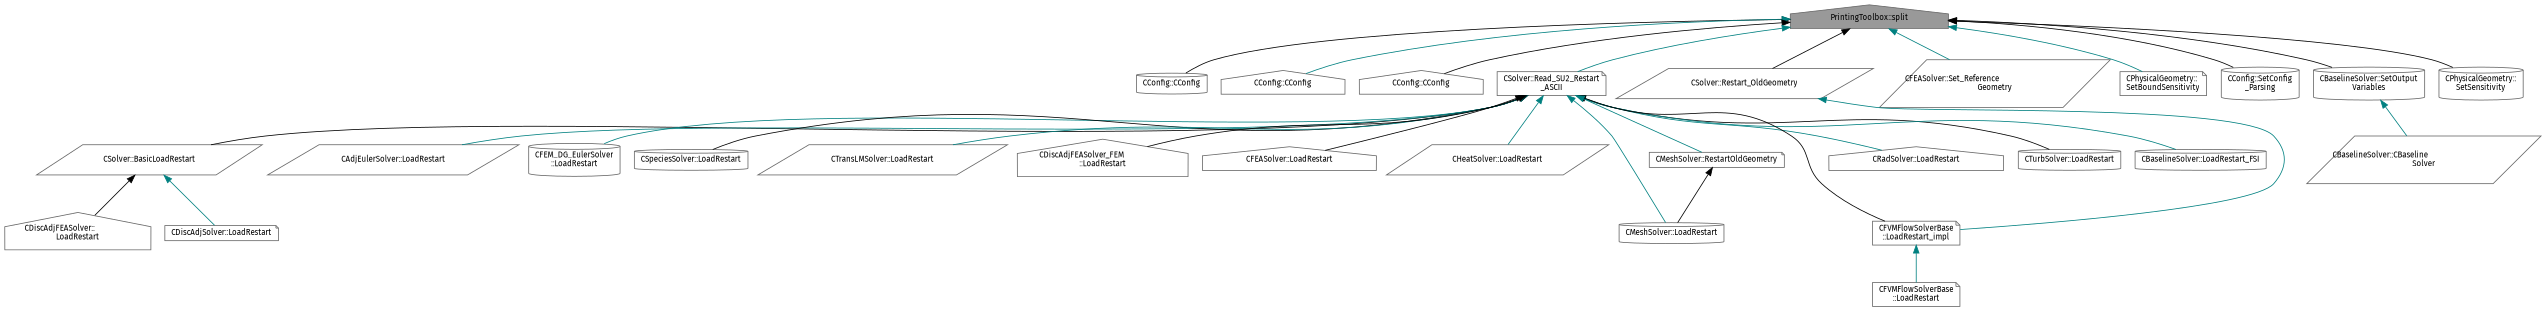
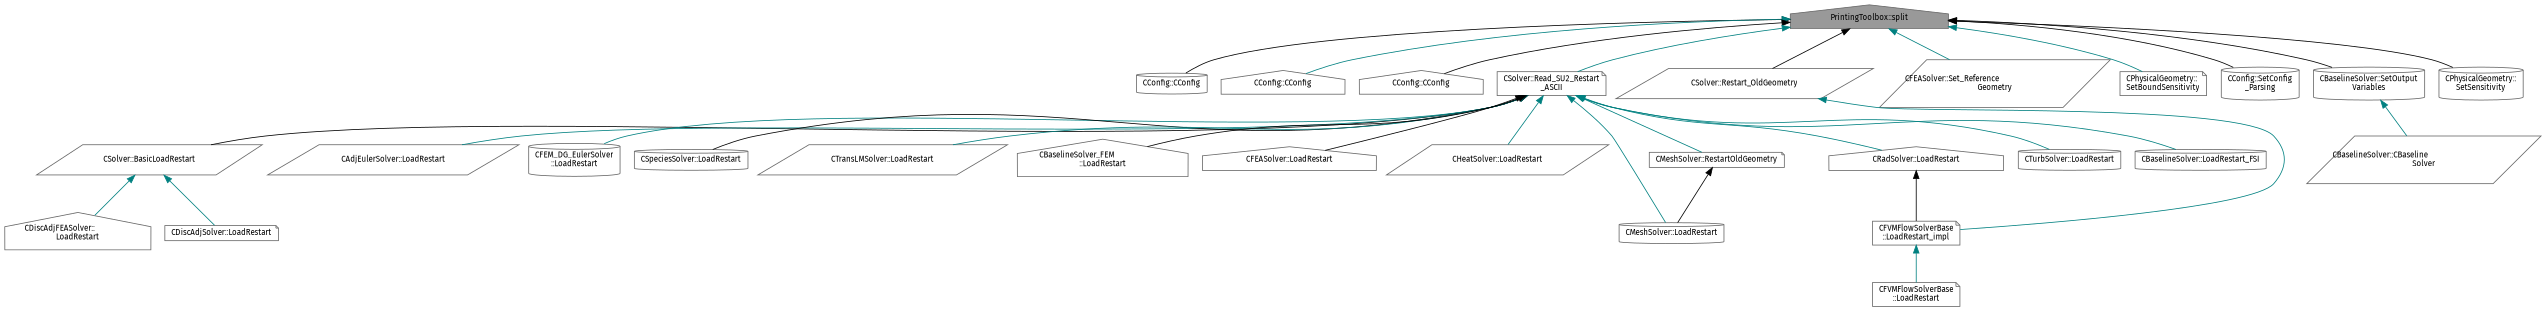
  digraph {
    fontname="Fira Sans"
    rankdir=TB
    node [color=grey40 fillcolor=white fontname="Fira Sans" fontsize=10 shape=cylinder style=filled]
    edge [color=teal dir=back fontname="Fira Sans" fontsize=10 labelfontname=Helvetica labelfontsize=10 style=solid]
    n1 [color=gray40 fillcolor=grey60 fontcolor=black height=0.2 label="PrintingToolbox::split" shape=house width=0.4]
    n2 [height=0.2 label="CConfig::CConfig" width=0.4]
    n3 [height=0.2 label="CConfig::CConfig" shape=house width=0.4]
    n4 [height=0.2 label="CConfig::CConfig" shape=house width=0.4]
    n5 [height=0.2 label="CSolver::Read_SU2_Restart\l_ASCII" shape=note width=0.4]
    n6 [height=0.2 label="CSolver::Restart_OldGeometry" shape=parallelogram width=0.4]
    n7 [height=0.2 label="CFEASolver::Set_Reference\lGeometry" shape=parallelogram width=0.4]
    n8 [height=0.2 label="CPhysicalGeometry::\lSetBoundSensitivity" shape=note width=0.4]
    n9 [height=0.2 label="CConfig::SetConfig\l_Parsing" width=0.4]
    n10 [height=0.2 label="CBaselineSolver::SetOutput\lVariables" width=0.4]
    n11 [height=0.2 label="CPhysicalGeometry::\lSetSensitivity" width=0.4]
    n12 [height=0.2 label="CSolver::BasicLoadRestart" shape=parallelogram width=0.4]
    n13 [height=0.2 label="CAdjEulerSolver::LoadRestart" shape=parallelogram width=0.4]
    n14 [height=0.2 label="CFEM_DG_EulerSolver\l::LoadRestart" width=0.4]
    n15 [height=0.2 label="CSpeciesSolver::LoadRestart" width=0.4]
    n16 [height=0.2 label="CTransLMSolver::LoadRestart" shape=parallelogram width=0.4]
-   n17 [height=0.2 label="CDiscAdjFEASolver_FEM\l::LoadRestart" shape=house width=0.4]
+   n17 [height=0.2 label="CBaselineSolver_FEM\l::LoadRestart" shape=house width=0.4]
    n18 [height=0.2 label="CFEASolver::LoadRestart" shape=house width=0.4]
    n19 [height=0.2 label="CHeatSolver::LoadRestart" shape=parallelogram width=0.4]
    n20 [height=0.2 label="CMeshSolver::LoadRestart" width=0.4]
    n21 [height=0.2 label="CRadSolver::LoadRestart" shape=house width=0.4]
    n22 [height=0.2 label="CTurbSolver::LoadRestart" width=0.4]
    n23 [height=0.2 label="CBaselineSolver::LoadRestart_FSI" width=0.4]
    n24 [height=0.2 label="CFVMFlowSolverBase\l::LoadRestart_impl" shape=note width=0.4]
    n25 [height=0.2 label="CMeshSolver::RestartOldGeometry" shape=note width=0.4]
    n26 [height=0.2 label="CBaselineSolver::CBaseline\lSolver" shape=parallelogram width=0.4]
    n27 [height=0.2 label="CDiscAdjFEASolver::\lLoadRestart" shape=house width=0.4]
    n28 [height=0.2 label="CDiscAdjSolver::LoadRestart" shape=note width=0.4]
    n29 [height=0.2 label="CFVMFlowSolverBase\l::LoadRestart" shape=note width=0.4]
    n1 -> n2 [color=black]
    n1 -> n3
    n1 -> n4 [color=black]
    n1 -> n5
    n1 -> n6 [color=black]
    n1 -> n7
    n1 -> n8
    n1 -> n9 [color=black]
    n1 -> n10 [color=black]
    n1 -> n11 [color=black]
    n5 -> n12 [color=black]
    n5 -> n13
    n5 -> n14
    n5 -> n15 [color=black]
    n5 -> n16
    n5 -> n17 [color=black]
    n5 -> n18 [color=black]
    n5 -> n19
    n5 -> n20
    n5 -> n21
-   n5 -> n22 [color=black]
+   n5 -> n22
    n5 -> n23
-   n5 -> n24 [color=black]
+   n21 -> n24 [color=black]
    n5 -> n25
    n6 -> n24
    n10 -> n26
-   n12 -> n27 [color=black]
+   n12 -> n27
    n12 -> n28
    n24 -> n29
    n25 -> n20 [color=black]
  }
